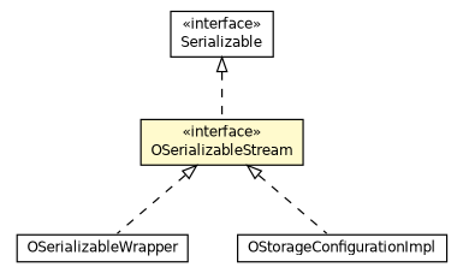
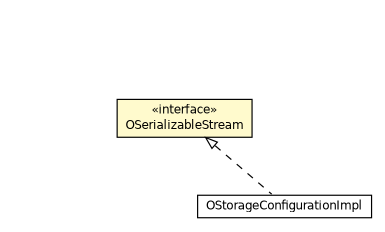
  digraph {
    nodesep=0.25
    ranksep=0.5
    node [fontcolor=black fontname=Helvetica fontsize=10.0 shape=plaintext]
    edge [arrowtail=empty dir=back fontname=Helvetica fontsize=10 headport=p labelfontname=Helvetica labelfontsize=10 style=dashed tailport=p]
    n1 [label=<<table title="com.orientechnologies.orient.core.serialization.OSerializableStream" border="0" cellborder="1" cellspacing="0" cellpadding="2" port="p" bgcolor="lemonChiffon" href="./OSerializableStream.html"> 		<tr><td><table border="0" cellspacing="0" cellpadding="1"> <tr><td align="center" balign="center"> &#171;interface&#187; </td></tr> <tr><td align="center" balign="center"> OSerializableStream </td></tr> 		</table></td></tr> 		</table>>]
-   n2 [label=<<table title="com.orientechnologies.orient.core.serialization.serializer.record.binary.OSerializableWrapper" border="0" cellborder="1" cellspacing="0" cellpadding="2" port="p" href="./serializer/record/binary/OSerializableWrapper.html"> 		<tr><td><table border="0" cellspacing="0" cellpadding="1"> <tr><td align="center" balign="center"> OSerializableWrapper </td></tr> 		</table></td></tr> 		</table>>]
    n3 [label=<<table title="com.orientechnologies.orient.core.config.OStorageConfigurationImpl" border="0" cellborder="1" cellspacing="0" cellpadding="2" port="p" href="../config/OStorageConfigurationImpl.html"> 		<tr><td><table border="0" cellspacing="0" cellpadding="1"> <tr><td align="center" balign="center"> OStorageConfigurationImpl </td></tr> 		</table></td></tr> 		</table>>]
-   n4 [label=<<table title="java.io.Serializable" border="0" cellborder="1" cellspacing="0" cellpadding="2" port="p" href="http://java.sun.com/j2se/1.4.2/docs/api/java/io/Serializable.html"> 		<tr><td><table border="0" cellspacing="0" cellpadding="1"> <tr><td align="center" balign="center"> &#171;interface&#187; </td></tr> <tr><td align="center" balign="center"> Serializable </td></tr> 		</table></td></tr> 		</table>>]
-   n1 -> n2
    n1 -> n3
-   n4 -> n1
  }
